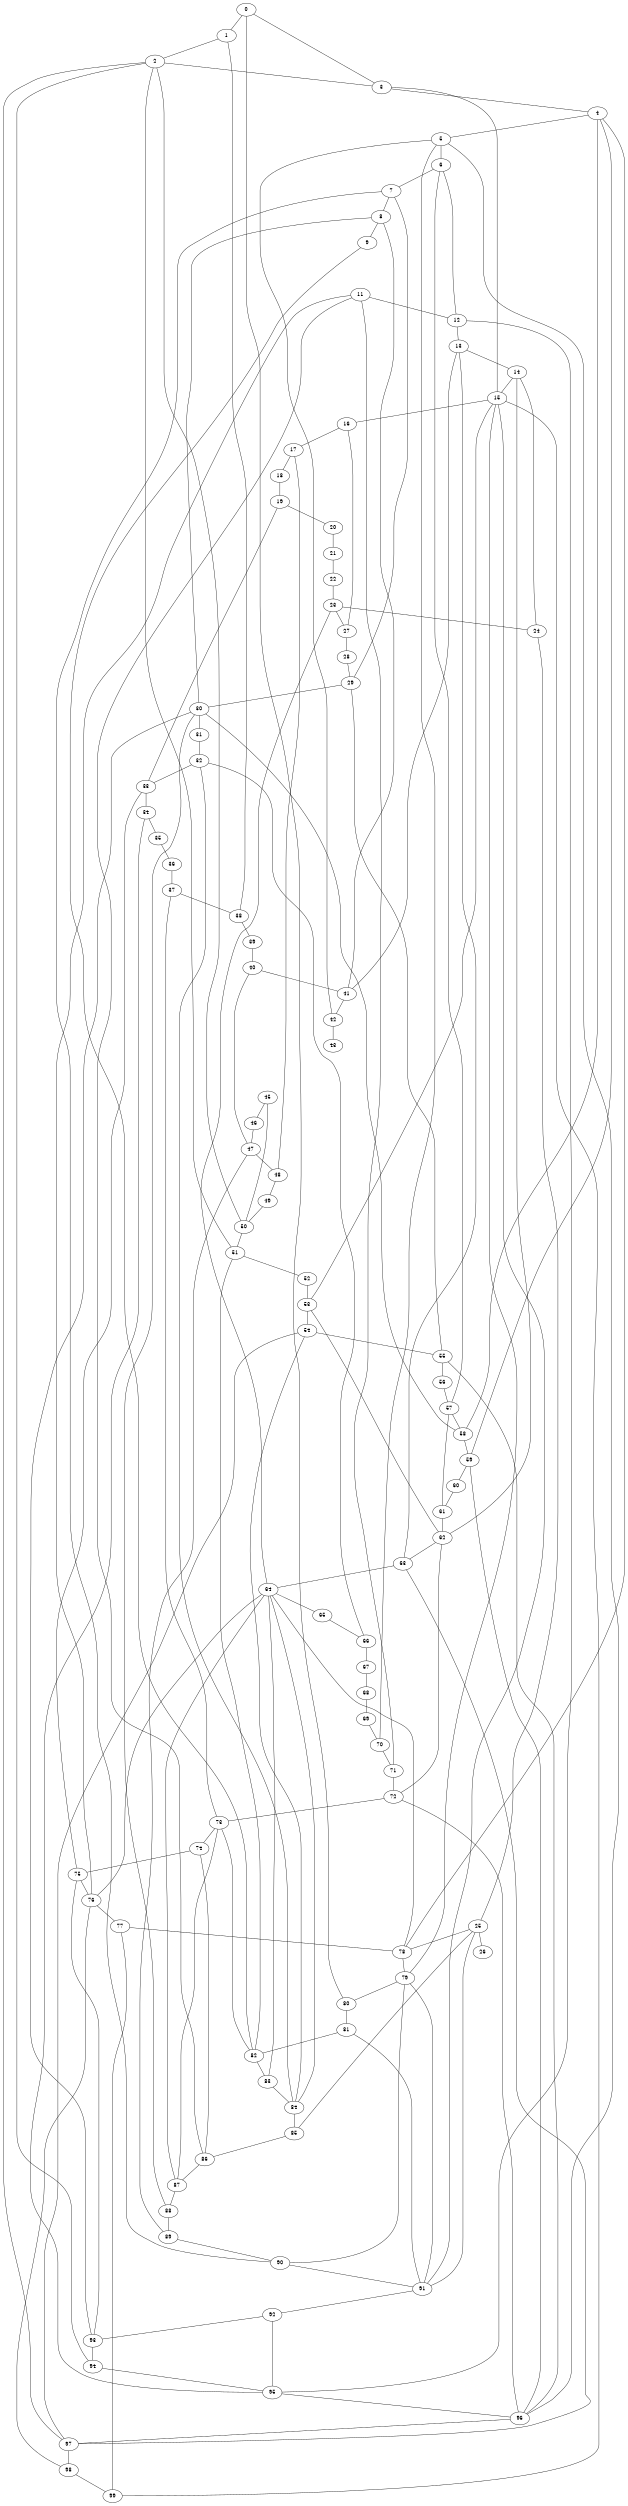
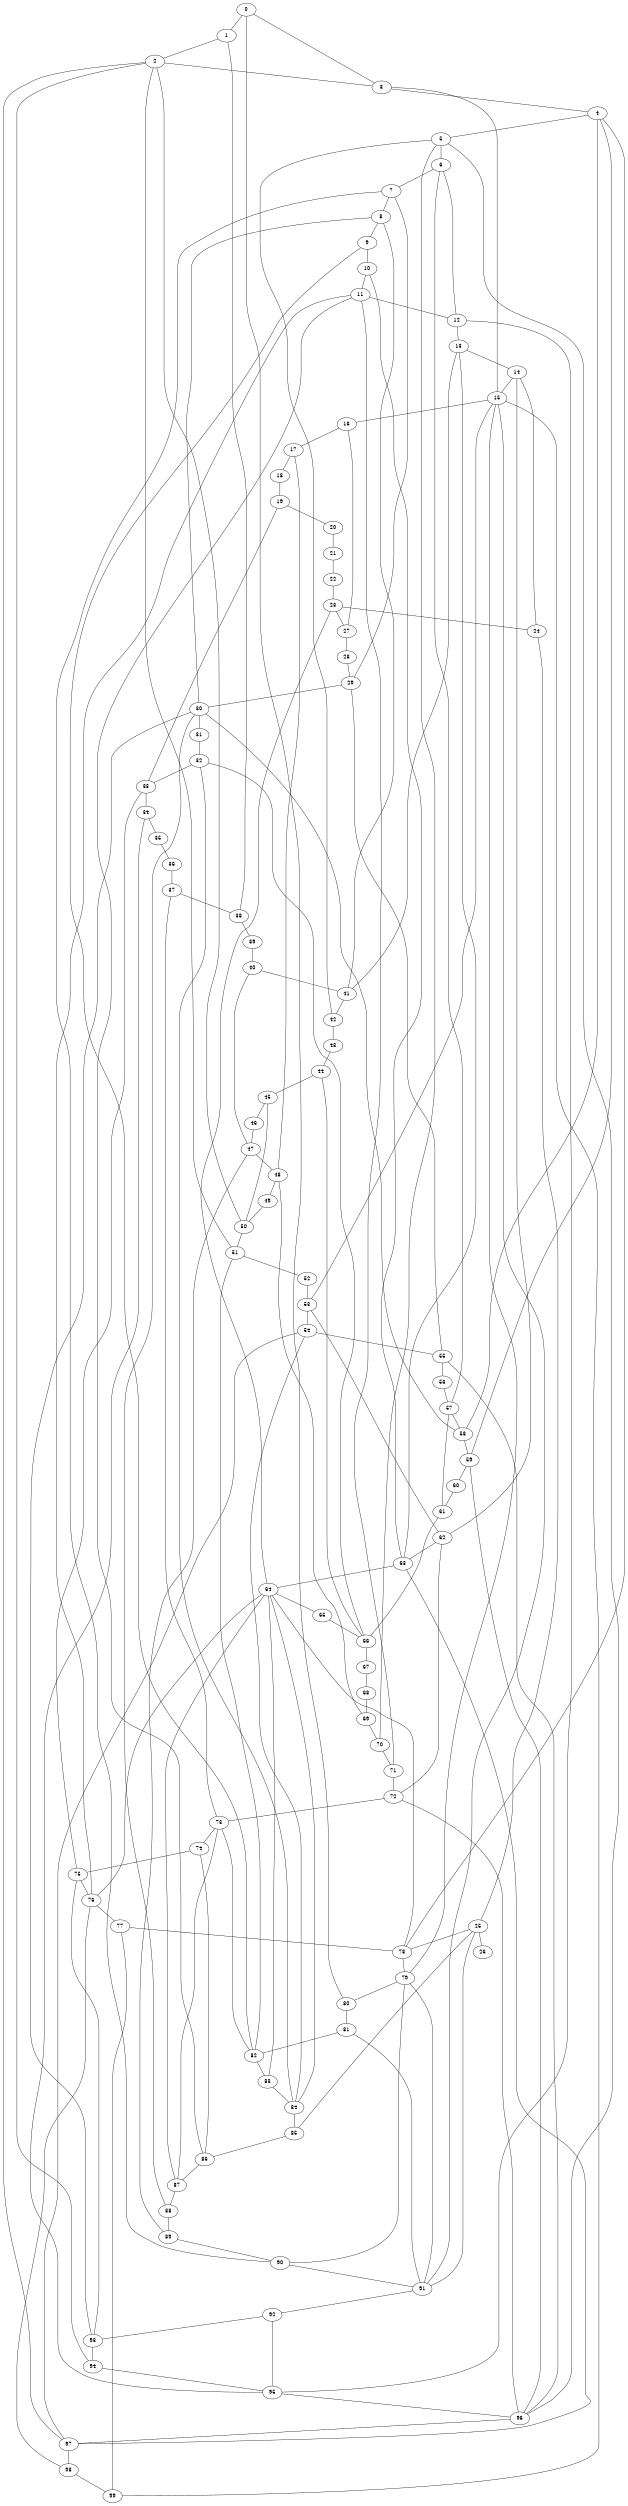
  graph {
    0
    1
    3
    80
    2
    38
    4
    15
    81
    51
    97
    94
    50
    5
    78
    59
    58
    16
    91
    53
    99
    79
    82
    52
    39
    98
    95
    83
    40
    96
    6
    70
    42
    60
    17
    27
    92
    62
    54
    90
    7
    57
    12
    71
    43
    61
    8
    29
    13
    72
+   44
    9
    41
    30
    55
    63
    14
+   10
    31
    93
    88
    56
    11
    32
    89
    76
    86
    64
    84
    77
    87
    65
    73
    24
    25
    26
    85
    18
    48
    28
    19
    49
    69
    20
    33
    21
    34
    75
    22
    35
    23
    66
    67
    68
    36
    37
    74
    47
    45
    46
    0 -- 1
    0 -- 3
    0 -- 80
    1 -- 2
    1 -- 38
    3 -- 4
    3 -- 15
    80 -- 81
    2 -- 3
    2 -- 51
    2 -- 97
    2 -- 94
    2 -- 50
    38 -- 39
    4 -- 5
    4 -- 78
    4 -- 59
    4 -- 58
    15 -- 16
    15 -- 91
    15 -- 53
    15 -- 99
    15 -- 79
    81 -- 91
    81 -- 82
    51 -- 82
    51 -- 52
    97 -- 98
    94 -- 95
    50 -- 51
    5 -- 96
    5 -- 6
    5 -- 70
    5 -- 42
    78 -- 79
    59 -- 96
    59 -- 60
    58 -- 59
    16 -- 17
    16 -- 27
    91 -- 92
    53 -- 62
    53 -- 54
    79 -- 80
    79 -- 91
    79 -- 90
    82 -- 83
    52 -- 53
    39 -- 40
    98 -- 99
    95 -- 96
    83 -- 84
    40 -- 41
    40 -- 47
    96 -- 97
    6 -- 7
    6 -- 57
    6 -- 12
    70 -- 71
    42 -- 43
    60 -- 61
    17 -- 18
    17 -- 48
    27 -- 28
    92 -- 95
    92 -- 93
    62 -- 72
    62 -- 63
    54 -- 97
    54 -- 55
    54 -- 84
    90 -- 91
    7 -- 90
    7 -- 8
    7 -- 29
    57 -- 58
    57 -- 61
    12 -- 95
    12 -- 13
    71 -- 72
-   61 -- 62
+   43 -- 44
+   61 -- 66
    8 -- 9
    8 -- 41
    8 -- 30
    29 -- 30
    29 -- 55
    13 -- 41
    13 -- 63
    13 -- 14
    72 -- 96
    72 -- 73
+   44 -- 66
+   44 -- 45
    9 -- 82
+   9 -- 10
    41 -- 42
    30 -- 58
    30 -- 31
    30 -- 93
    30 -- 88
    55 -- 96
    55 -- 56
    63 -- 97
    63 -- 64
    14 -- 15
    14 -- 62
    14 -- 24
+   10 -- 63
+   10 -- 11
    31 -- 32
    93 -- 94
    88 -- 89
    56 -- 57
    11 -- 12
    11 -- 71
    11 -- 76
    11 -- 86
    32 -- 84
    32 -- 33
    32 -- 66
    89 -- 90
    76 -- 98
    76 -- 77
    86 -- 87
    64 -- 78
    64 -- 83
    64 -- 76
    64 -- 84
    64 -- 87
    64 -- 65
    84 -- 85
    77 -- 78
    77 -- 99
    87 -- 88
    65 -- 66
    73 -- 82
    73 -- 87
    73 -- 74
    24 -- 25
    25 -- 78
    25 -- 91
    25 -- 26
    25 -- 85
    85 -- 86
    18 -- 19
    48 -- 49
+   48 -- 69
    28 -- 29
    19 -- 20
    19 -- 33
    49 -- 50
    69 -- 70
    20 -- 21
    33 -- 34
    33 -- 75
    21 -- 22
    34 -- 95
    34 -- 35
    75 -- 93
    75 -- 76
    22 -- 23
    35 -- 36
    23 -- 27
    23 -- 64
    23 -- 24
    66 -- 67
    67 -- 68
    68 -- 69
    36 -- 37
    37 -- 38
    37 -- 73
    74 -- 86
    74 -- 75
    47 -- 89
    47 -- 48
    45 -- 50
    45 -- 46
    46 -- 47
  }
